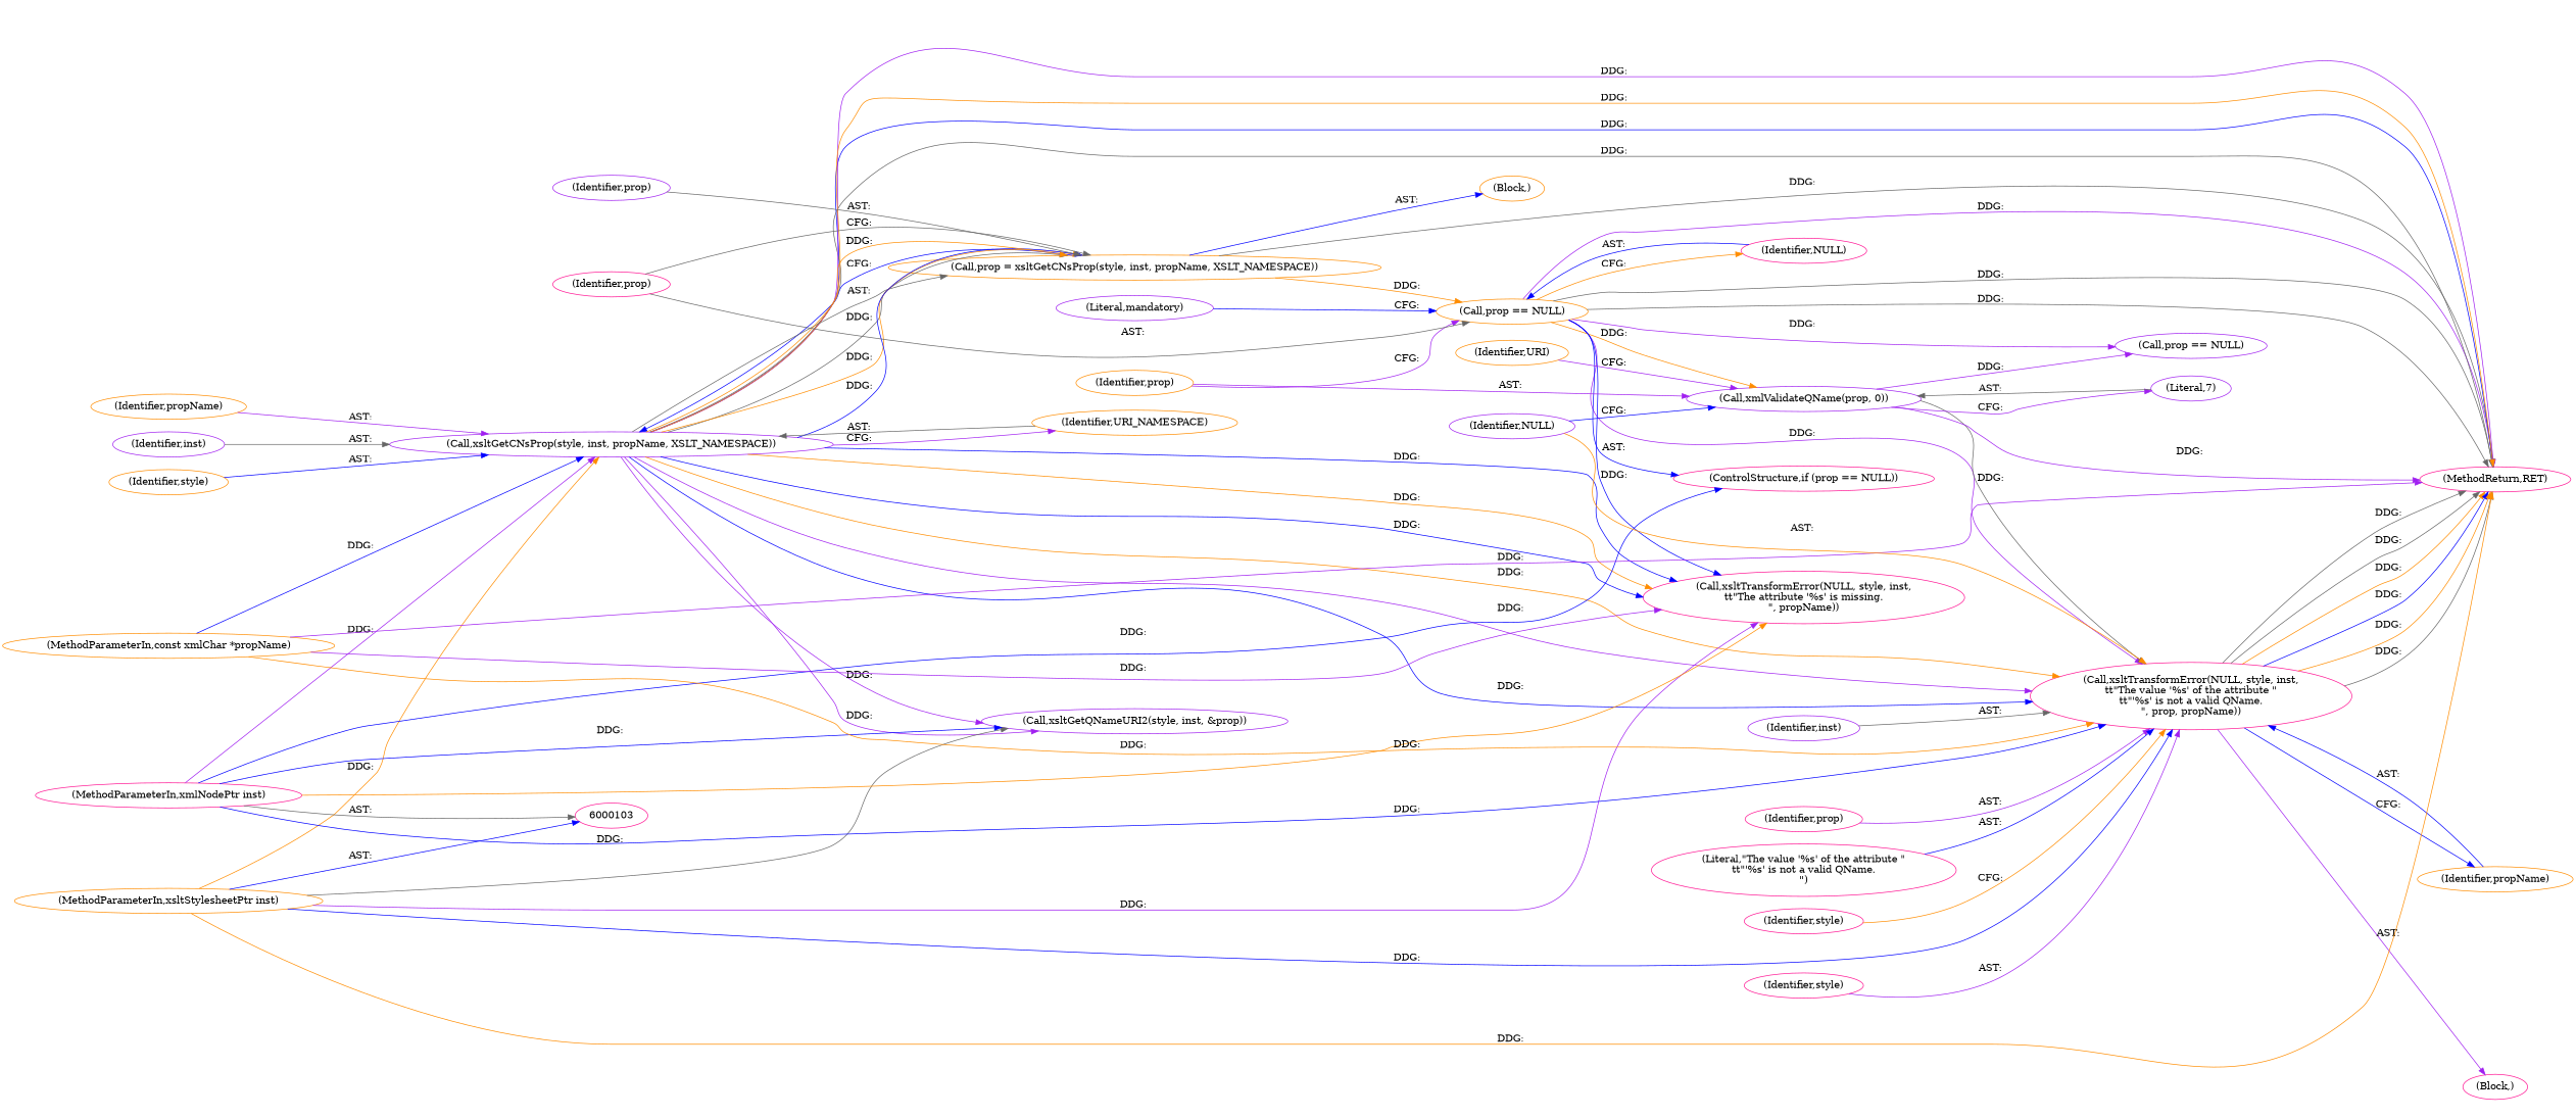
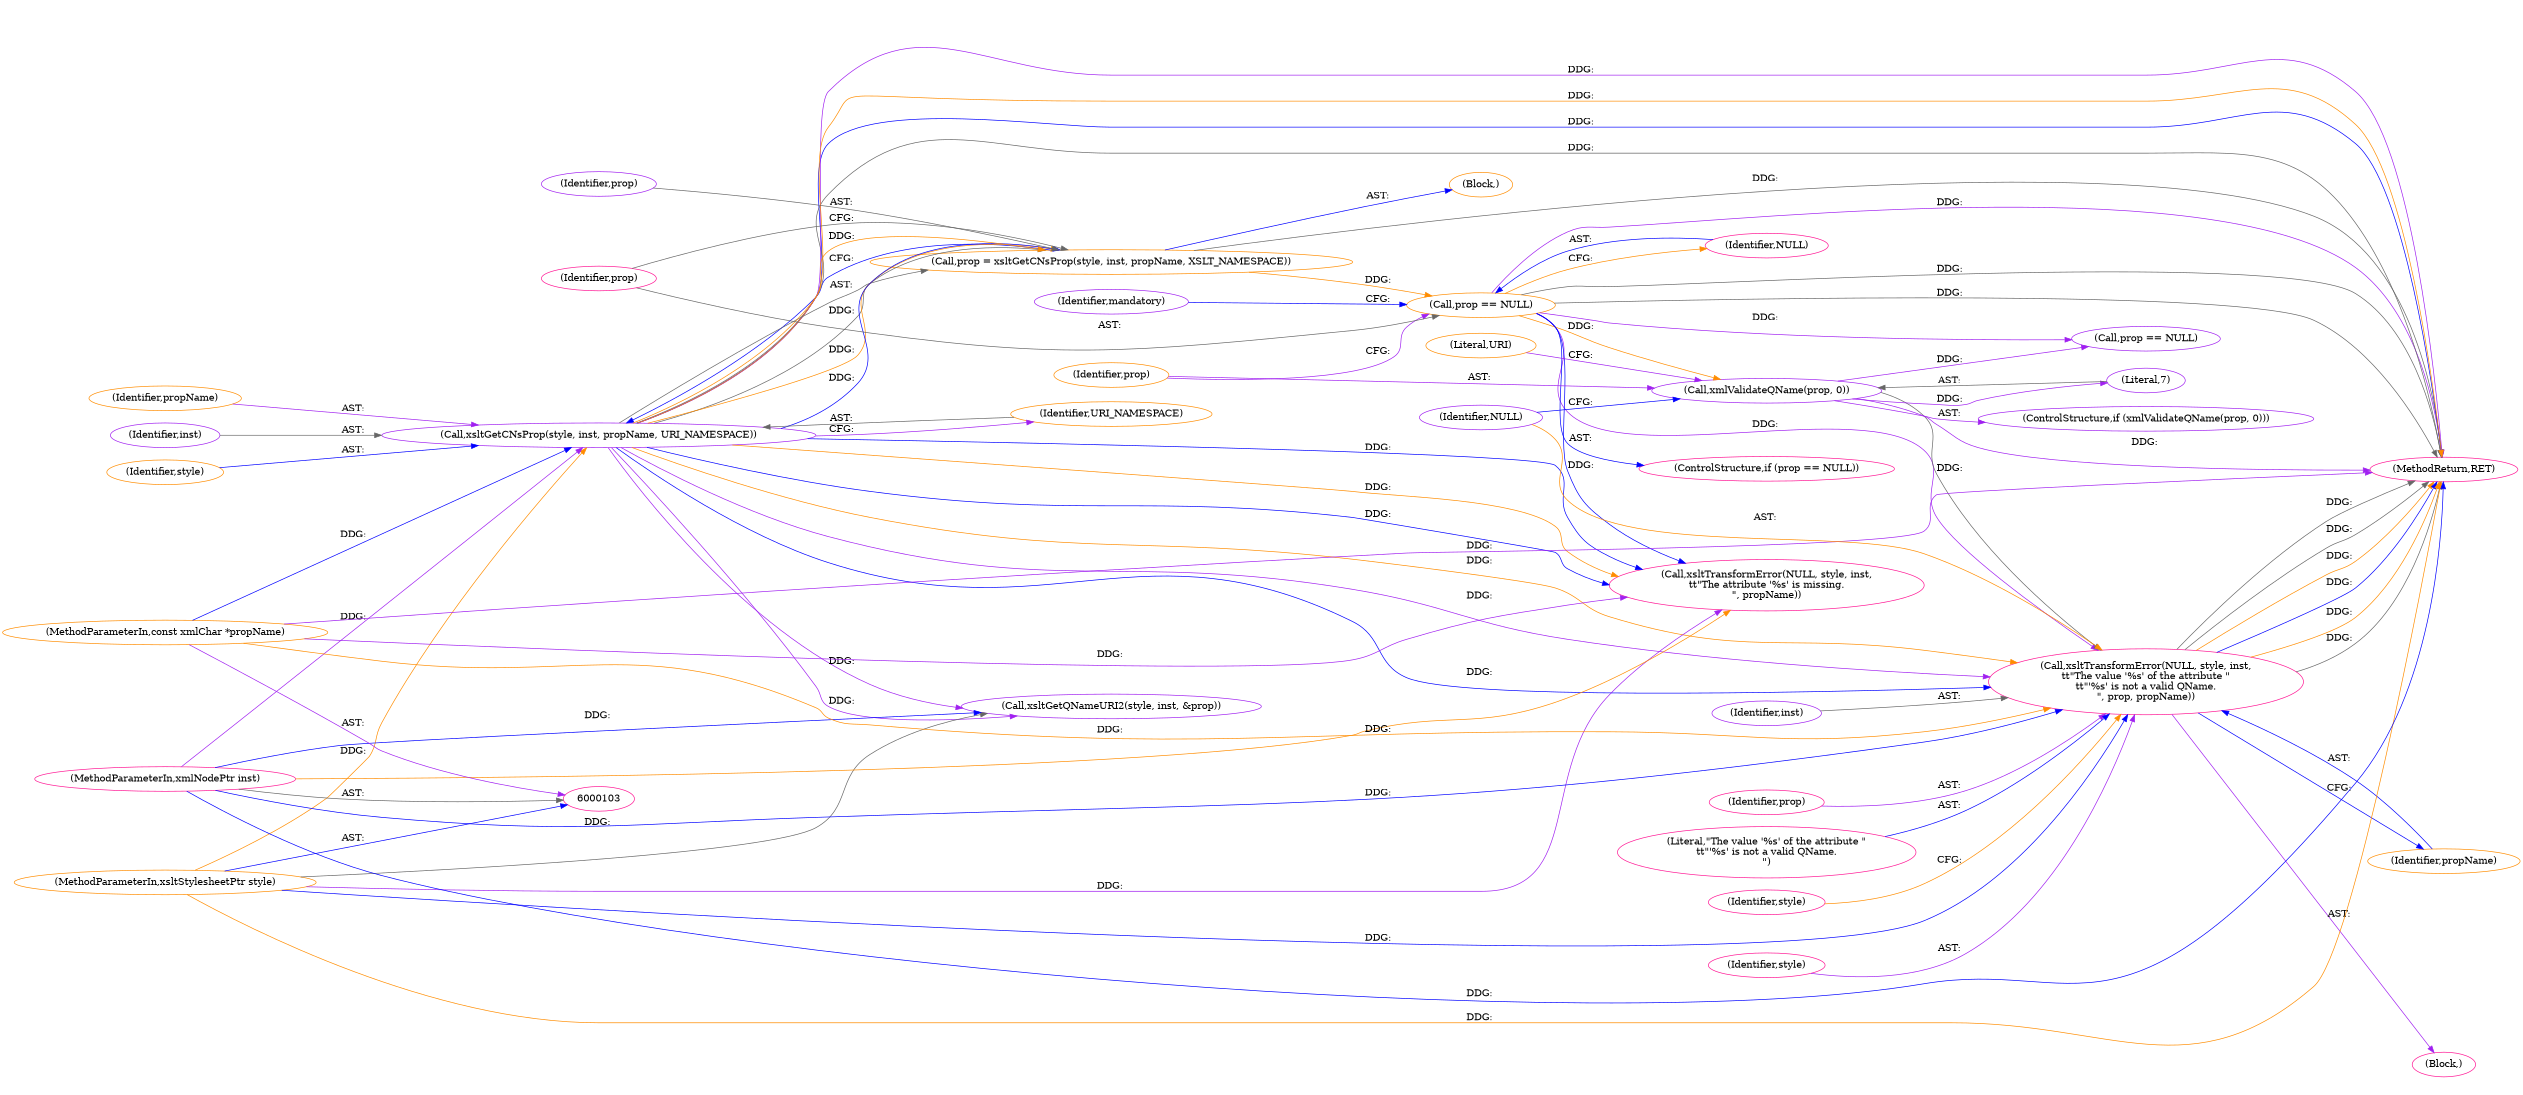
  digraph {
    rankdir=LR
    node [color=deeppink]
    edge [color=purple]
    n1 [label="(Call,xsltTransformError(NULL, style, inst,\n\t\t\"The value '%s' of the attribute \"\n\t\t\"'%s' is not a valid QName.\n\", prop, propName))"]
    n2 [label="(Block,)"]
    n3 [label="(MethodReturn,RET)"]
    n4 [color=darkorange label="(Identifier,propName)"]
    n5 [color=darkorange label="(Call,prop == NULL)"]
    n6 [color=purple label="(Call,xmlValidateQName(prop, 0))"]
    n7 [label="(Identifier,NULL)"]
    n8 [label="(ControlStructure,if (prop == NULL))"]
    n9 [color=purple label="(Call,prop == NULL)"]
    n10 [label="(Call,xsltTransformError(NULL, style, inst,\n\t\t\"The attribute '%s' is missing.\n\", propName))"]
    n11 [color=purple label="(Literal,7)"]
+   n12 [color=purple label="(ControlStructure,if (xmlValidateQName(prop, 0)))"]
    n13 [color=darkorange label="(Call,prop = xsltGetCNsProp(style, inst, propName, XSLT_NAMESPACE))"]
-   n14 [color=purple label="(Call,xsltGetCNsProp(style, inst, propName, XSLT_NAMESPACE))"]
+   n14 [color=purple label="(Call,xsltGetCNsProp(style, inst, propName, URI_NAMESPACE))"]
    n15 [color=darkorange label="(Block,)"]
    n16 [color=darkorange label="(Identifier,URI_NAMESPACE)"]
    n17 [color=purple label="(Call,xsltGetQNameURI2(style, inst, &prop))"]
-   n18 [color=darkorange label="(MethodParameterIn,xsltStylesheetPtr inst)"]
+   n18 [color=darkorange label="(MethodParameterIn,xsltStylesheetPtr style)"]
    n19 [label=6000103]
    n20 [label="(MethodParameterIn,xmlNodePtr inst)"]
    n21 [color=darkorange label="(MethodParameterIn,const xmlChar *propName)"]
-   n22 [color=darkorange label="(Identifier,URI)"]
+   n22 [color=darkorange label="(Literal,URI)"]
    n23 [color=darkorange label="(Identifier,prop)"]
    n24 [label="(Identifier,prop)"]
    n25 [color=purple label="(Identifier,inst)"]
    n26 [color=darkorange label="(Identifier,propName)"]
    n27 [label="(Identifier,prop)"]
    n28 [color=purple label="(Identifier,inst)"]
    n29 [label="(Literal,\"The value '%s' of the attribute \"\n\t\t\"'%s' is not a valid QName.\n\")"]
    n30 [label="(Identifier,style)"]
    n31 [color=darkorange label="(Identifier,style)"]
    n32 [color=purple label="(Identifier,prop)"]
    n33 [label="(Identifier,style)"]
    n34 [color=purple label="(Identifier,NULL)"]
-   n35 [color=purple label="(Literal,mandatory)"]
+   n35 [color=purple label="(Identifier,mandatory)"]
    n1 -> n2 [label="AST: "]
    n1 -> n3 [color=gray40 label="DDG: "]
    n1 -> n3 [color=gray40 label="DDG: "]
    n1 -> n3 [color=gray40 label="DDG: "]
    n1 -> n3 [color=darkorange label="DDG: "]
    n1 -> n3 [color=blue label="DDG: "]
    n1 -> n3 [color=darkorange label="DDG: "]
    n1 -> n4 [color=blue label="CFG: "]
    n4 -> n1 [color=blue label="AST: "]
    n5 -> n1 [label="DDG: "]
    n5 -> n3 [label="DDG: "]
    n5 -> n3 [color=gray40 label="DDG: "]
    n5 -> n3 [color=gray40 label="DDG: "]
    n5 -> n6 [color=darkorange label="DDG: "]
    n5 -> n7 [color=darkorange label="CFG: "]
    n5 -> n8 [color=blue label="AST: "]
    n5 -> n9 [label="DDG: "]
    n5 -> n10 [color=blue label="DDG: "]
    n6 -> n1 [color=gray40 label="DDG: "]
    n6 -> n3 [label="DDG: "]
    n6 -> n9 [label="DDG: "]
-   n6 -> n11 [label="CFG: "]
+   n6 -> n11 [label="DDG: "]
+   n6 -> n12 [label="AST: "]
    n7 -> n5 [color=blue label="AST: "]
    n11 -> n6 [color=gray40 label="AST: "]
    n13 -> n3 [color=gray40 label="DDG: "]
    n13 -> n5 [color=darkorange label="DDG: "]
    n13 -> n14 [color=blue label="CFG: "]
    n13 -> n15 [color=blue label="AST: "]
    n14 -> n1 [color=blue label="DDG: "]
    n14 -> n1 [label="DDG: "]
    n14 -> n1 [color=darkorange label="DDG: "]
    n14 -> n3 [color=blue label="DDG: "]
    n14 -> n3 [color=gray40 label="DDG: "]
    n14 -> n3 [label="DDG: "]
    n14 -> n3 [color=darkorange label="DDG: "]
    n14 -> n10 [color=blue label="DDG: "]
    n14 -> n10 [color=darkorange label="DDG: "]
    n14 -> n10 [color=blue label="DDG: "]
    n14 -> n13 [color=gray40 label="AST: "]
    n14 -> n13 [color=gray40 label="DDG: "]
    n14 -> n13 [color=darkorange label="DDG: "]
    n14 -> n13 [color=blue label="DDG: "]
    n14 -> n13 [color=darkorange label="DDG: "]
    n14 -> n16 [label="CFG: "]
    n14 -> n17 [label="DDG: "]
    n14 -> n17 [label="DDG: "]
    n16 -> n14 [color=gray40 label="AST: "]
    n18 -> n1 [color=blue label="DDG: "]
    n18 -> n3 [color=darkorange label="DDG: "]
    n18 -> n10 [label="DDG: "]
    n18 -> n14 [color=darkorange label="DDG: "]
    n18 -> n17 [color=gray40 label="DDG: "]
    n18 -> n19 [color=blue label="AST: "]
    n20 -> n1 [color=blue label="DDG: "]
-   n20 -> n8 [color=blue label="DDG: "]
+   n20 -> n3 [color=blue label="DDG: "]
    n20 -> n10 [color=darkorange label="DDG: "]
    n20 -> n14 [label="DDG: "]
    n20 -> n17 [color=blue label="DDG: "]
    n20 -> n19 [color=gray40 label="AST: "]
    n21 -> n1 [color=darkorange label="DDG: "]
    n21 -> n3 [label="DDG: "]
    n21 -> n10 [label="DDG: "]
    n21 -> n14 [color=blue label="DDG: "]
+   n21 -> n19 [label="AST: "]
    n22 -> n6 [label="CFG: "]
    n23 -> n5 [label="CFG: "]
    n23 -> n6 [label="AST: "]
    n24 -> n5 [color=gray40 label="AST: "]
    n24 -> n13 [color=gray40 label="CFG: "]
    n25 -> n1 [color=gray40 label="AST: "]
    n26 -> n14 [label="AST: "]
    n27 -> n1 [label="AST: "]
    n28 -> n14 [color=gray40 label="AST: "]
    n29 -> n1 [color=blue label="AST: "]
    n30 -> n1 [color=darkorange label="CFG: "]
    n31 -> n14 [color=blue label="AST: "]
    n32 -> n13 [color=gray40 label="AST: "]
    n33 -> n1 [label="AST: "]
    n34 -> n1 [color=darkorange label="AST: "]
    n34 -> n6 [color=blue label="CFG: "]
    n35 -> n5 [color=blue label="CFG: "]
  }
